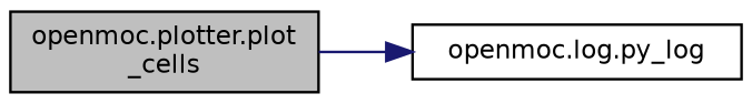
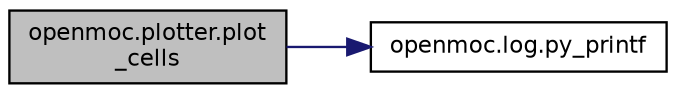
  digraph {
    rankdir=LR
    node [color=black fontname=Helvetica fontsize=10 shape=record style=filled]
    n1 [fillcolor=grey75 fontcolor=black height=0.2 label="openmoc.plotter.plot\l_cells" width=0.4]
-   n2 [fillcolor=white height=0.2 label="openmoc.log.py_log" width=0.4]
+   n2 [fillcolor=white height=0.2 label="openmoc.log.py_printf" width=0.4]
    n1 -> n2 [color=midnightblue fontname=Helvetica fontsize=10 labelfontname=Helvetica labelfontsize=10 style=solid]
  }
